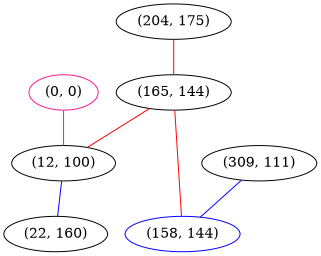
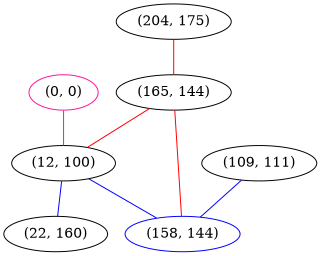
  graph {
    node [color=black]
    edge [color=red weight=1]
    "(204, 175)"
    "(165, 144)"
    "(12, 100)"
    "(158, 144)" [color=blue]
    "(0, 0)" [color=deeppink]
    "(22, 160)"
-   "(109, 111)" [label="(309, 111)"]
+   "(109, 111)"
    "(204, 175)" -- "(165, 144)"
    "(165, 144)" -- "(12, 100)" [weight=2]
    "(165, 144)" -- "(158, 144)"
+   "(12, 100)" -- "(158, 144)" [color=blue]
    "(12, 100)" -- "(22, 160)" [color=blue]
    "(0, 0)" -- "(12, 100)" [color=gray40 weight=4]
    "(109, 111)" -- "(158, 144)" [color=blue]
  }
